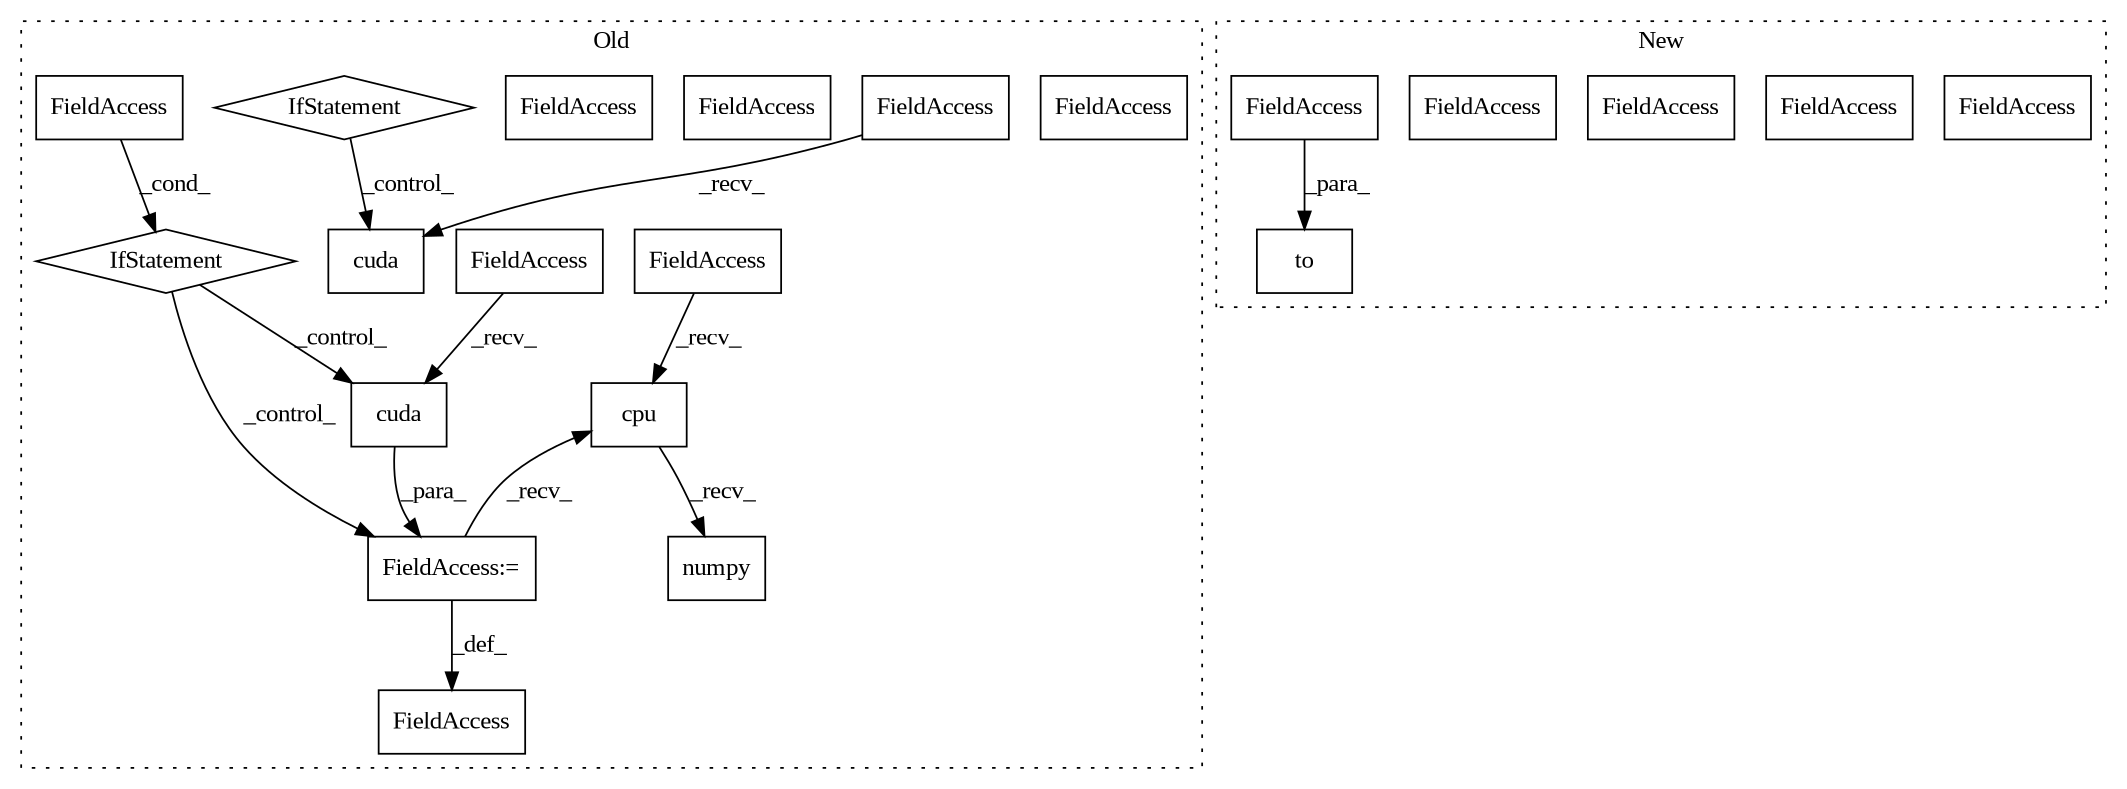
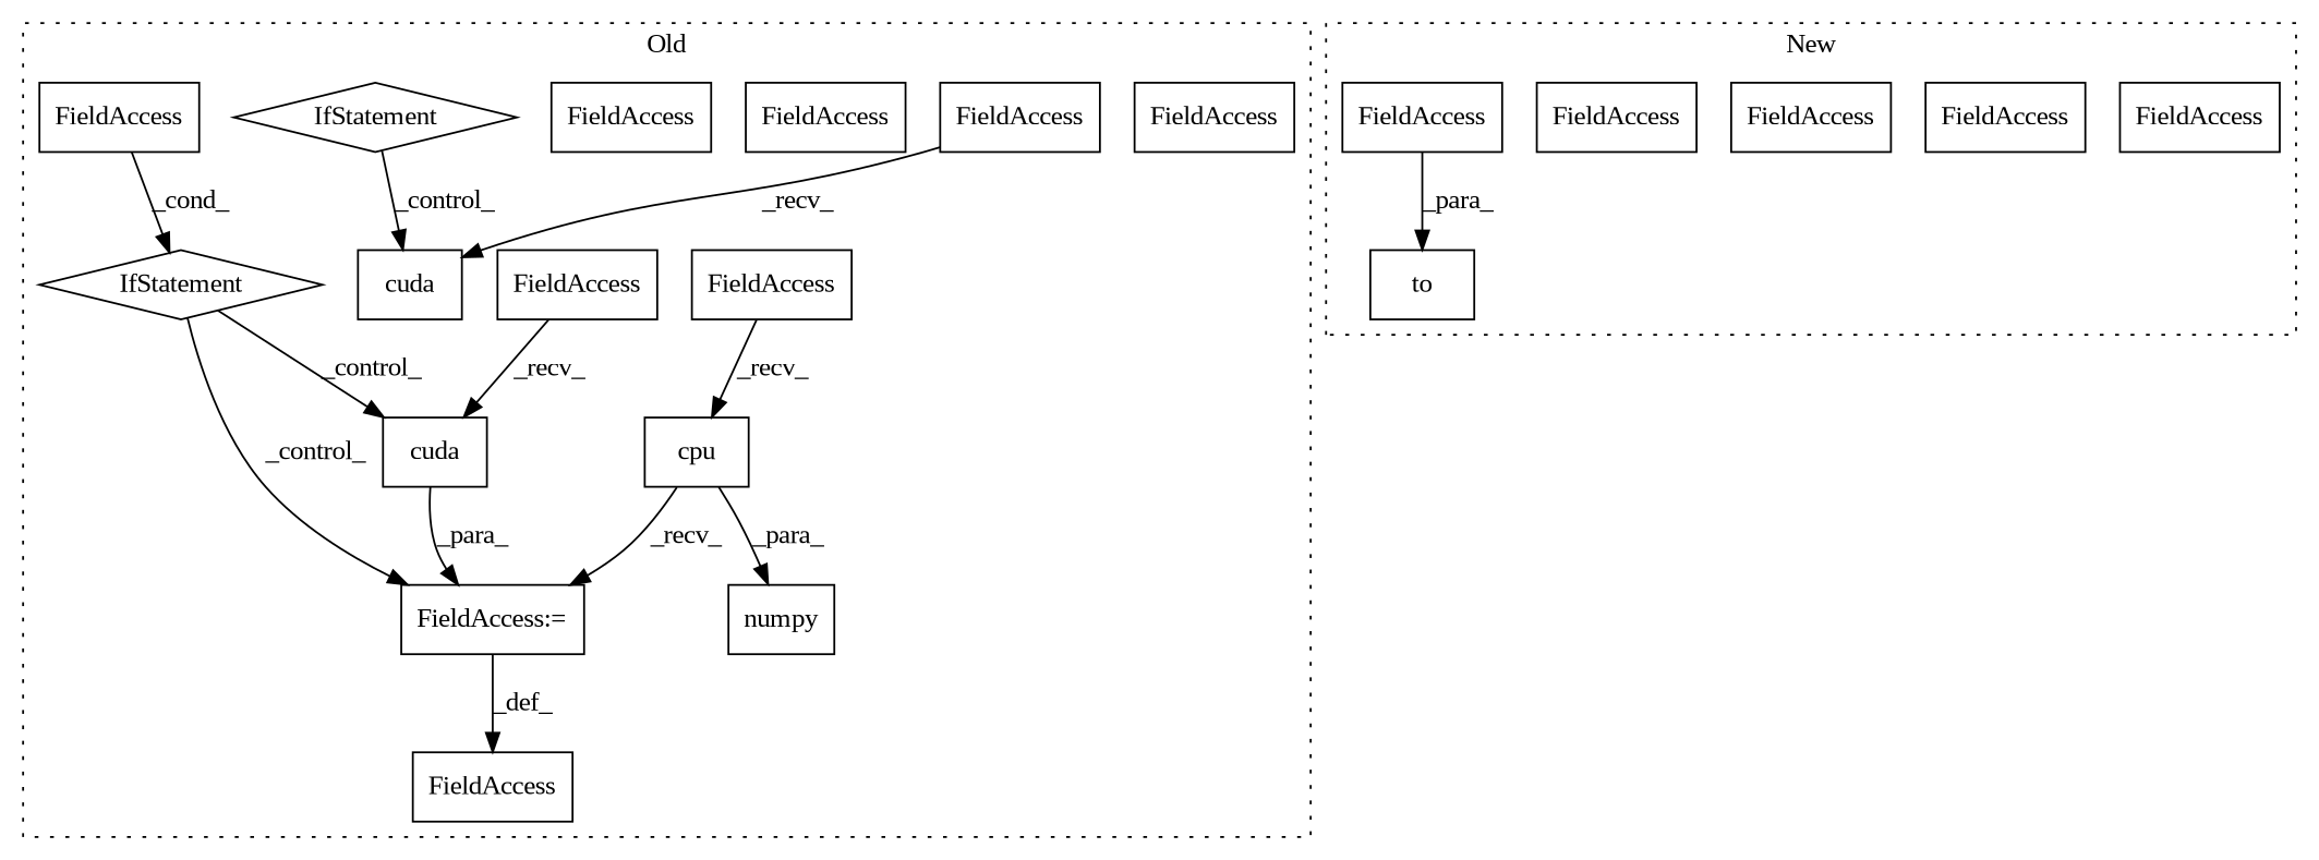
  digraph {
    fontname="Liberation Serif"
    node [a=22 fontname="Liberation Serif" l=6 s=5924 shape=box]
    edge [fontname="Liberation Serif"]
    n1 [a=32 l=5 label=cpu s=8433]
    n2 [l=12 label=FieldAccess s=8415]
    n3 [a=32 label=cuda s=5977]
    n4 [a=32 l=7 label=numpy s=8439]
    n5 [a=32 label=cuda s=3484]
    n6 [l=13 label=FieldAccess s=5949]
    n7 [l=4 label=FieldAccess]
    n8 [l=7 label=FieldAccess s=3476]
    n9 [l=13 label=FieldAccess s=5963]
    n10 [l=4 label=FieldAccess s=6149]
    n11 [l=4 label=FieldAccess s=3653]
    n12 [a=25 l="4,2" label=IfStatement s="5920,5933" shape=diamond]
    n13 [a=7 l=1 label="FieldAccess:=" s=5962]
    n14 [a=25 l="4,2" label=IfStatement s="3451,3464" shape=diamond]
    n15 [l=4 label=FieldAccess]
    n16 [a=32 l="3,1" label=to s="3412,3421"]
    n17 [label=FieldAccess s=3553]
    n18 [label=FieldAccess s=3415]
    n19 [label=FieldAccess s=5676]
    n20 [label=FieldAccess s=5856]
    n21 [label=FieldAccess s=3415]
    subgraph cluster_1 {
      label=Old
      style=dotted
      n1
      n2
      n3
      n4
      n5
      n6
      n7
      n8
      n9
      n10
      n11
      n12
      n13
      n14
      n15
    }
    subgraph cluster_2 {
      label=New
      style=dotted
      n16
      n17
      n18
      n19
      n20
      n21
    }
-   n1 -> n4 [label=_recv_]
+   n1 -> n4 [label=_para_]
    n2 -> n1 [label=_recv_]
    n3 -> n13 [label=_para_]
    n8 -> n5 [label=_recv_]
    n9 -> n3 [label=_recv_]
    n12 -> n3 [label=_control_]
    n12 -> n13 [label=_control_]
-   n13 -> n1 [label=_recv_]
+   n1 -> n13 [label=_recv_]
    n13 -> n6 [label=_def_]
    n14 -> n5 [label=_control_]
    n15 -> n12 [label=_cond_]
    n21 -> n16 [label=_para_]
  }
